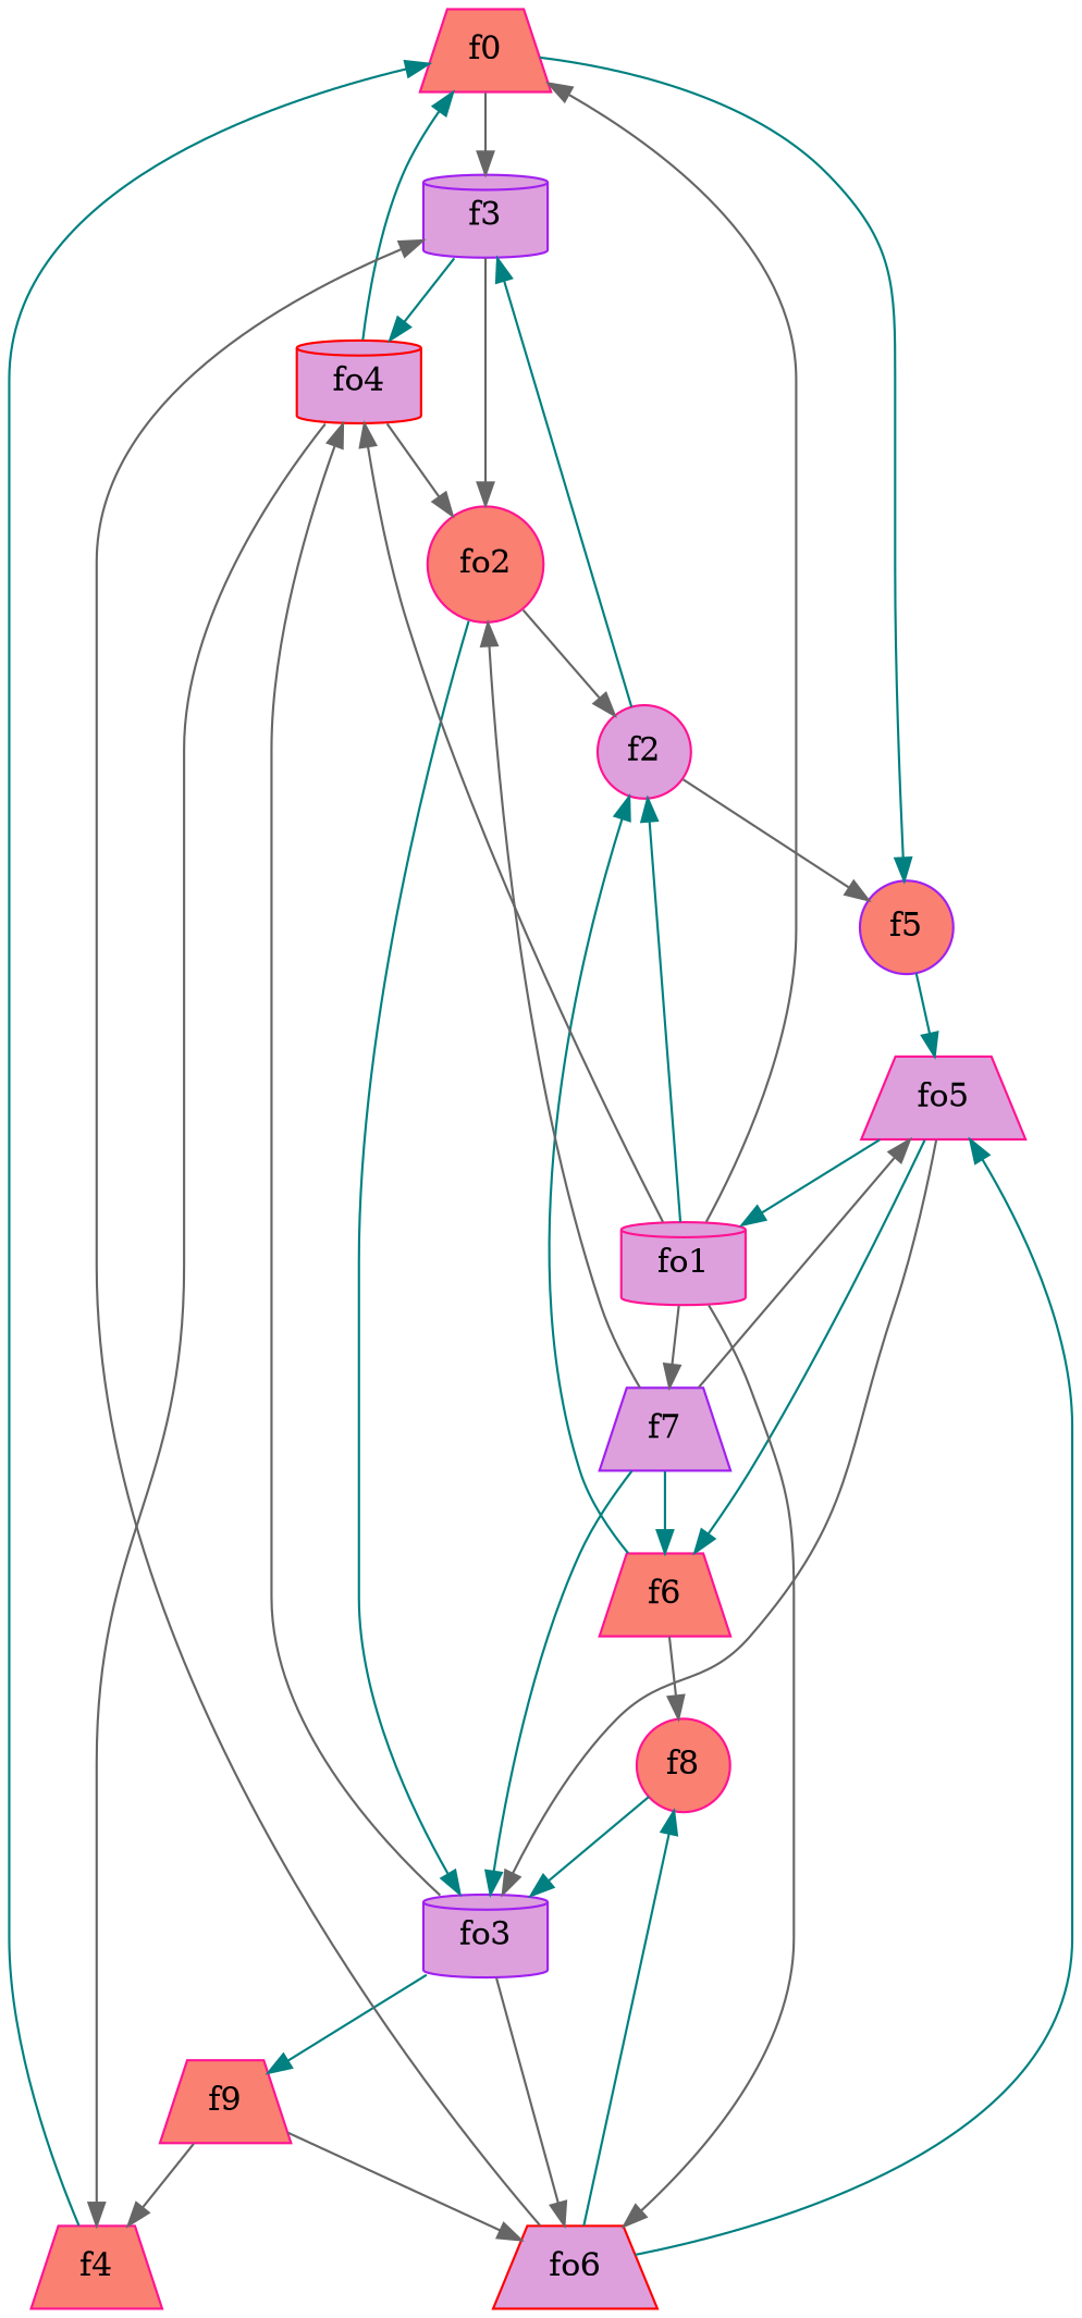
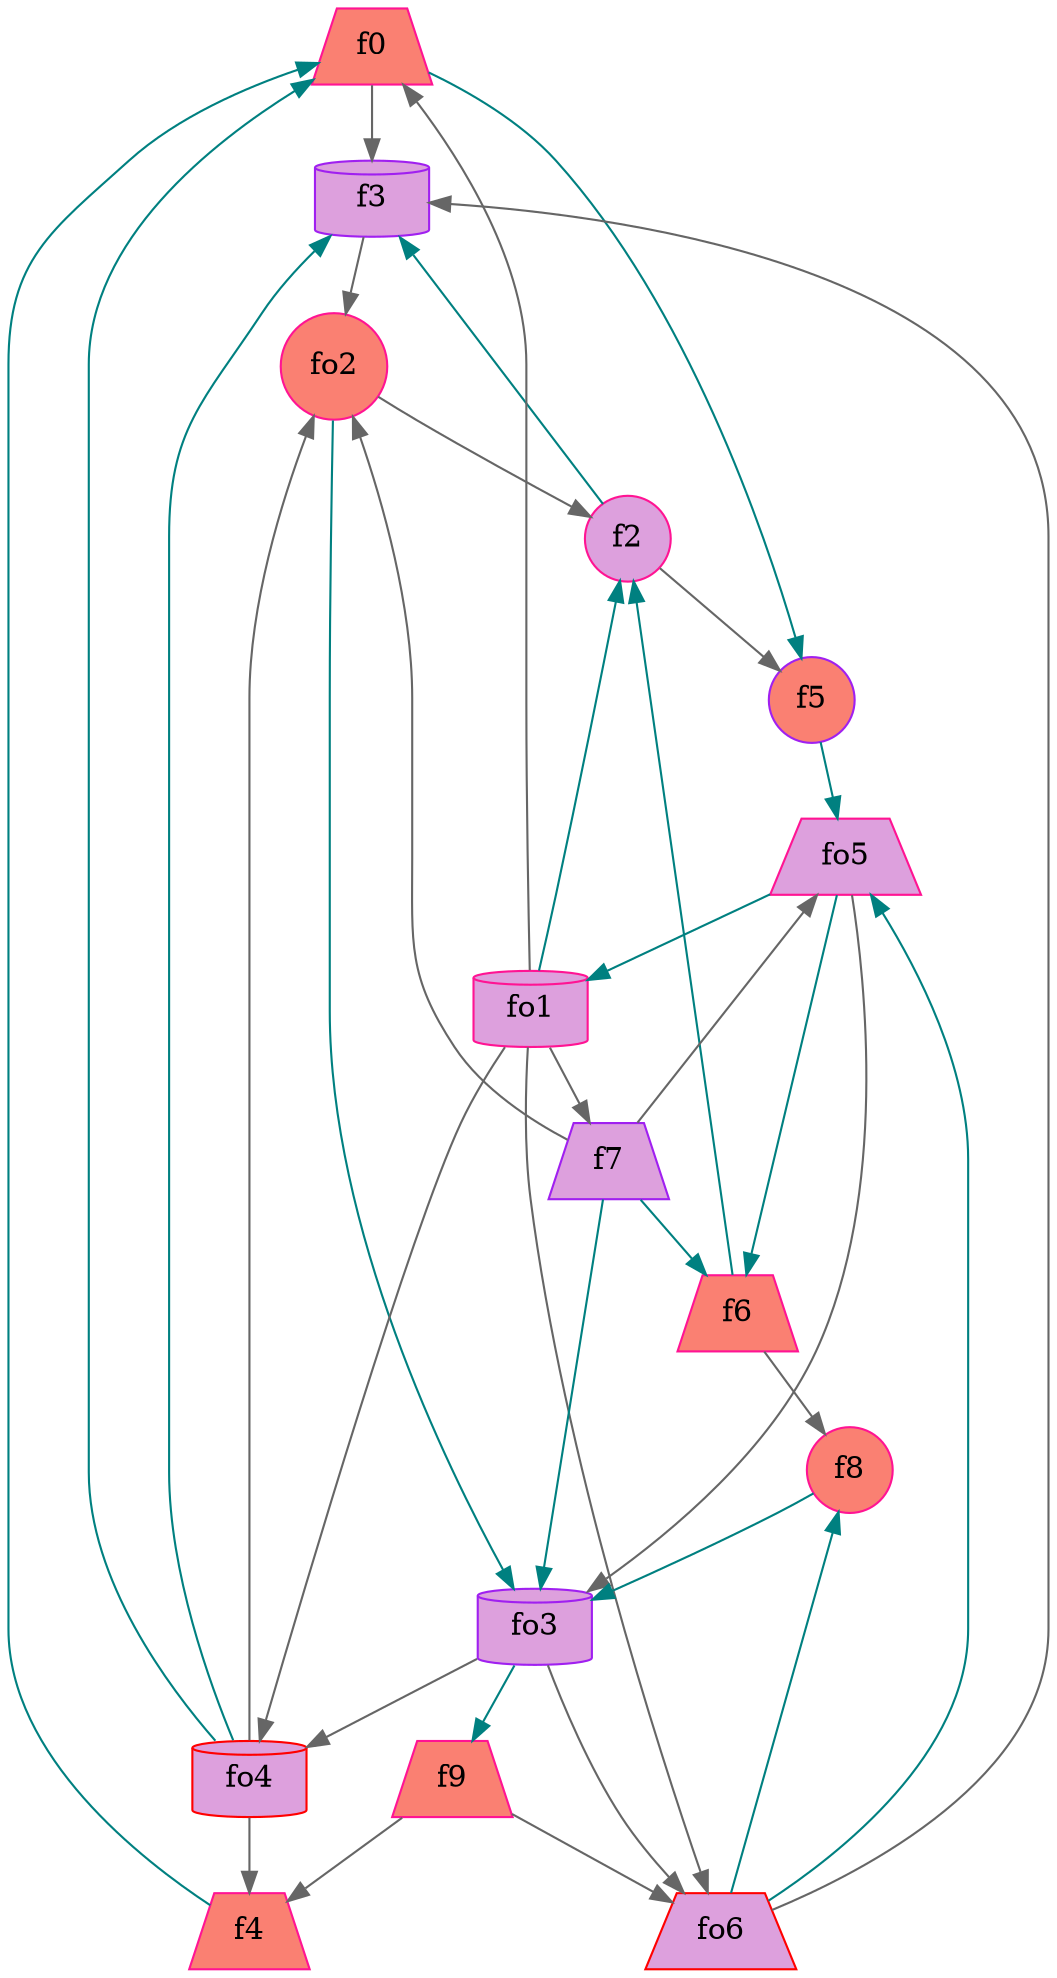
  strict digraph {
    node [color=deeppink fillcolor=plum shape=trapezium style=filled]
    edge [color=gray40 weight=2]
    n1 [fillcolor=salmon label=f0]
    f3 [color=purple shape=cylinder]
    f5 [color=purple fillcolor=salmon shape=circle]
    fo4 [color=red shape=cylinder]
    fo2 [fillcolor=salmon shape=circle]
    fo5
    f2 [shape=circle]
    f4 [fillcolor=salmon]
    f6 [fillcolor=salmon]
    fo3 [color=purple shape=cylinder]
    fo1 [shape=cylinder]
    f8 [fillcolor=salmon shape=circle]
    f7 [color=purple]
    f9 [fillcolor=salmon]
    fo6 [color=red]
    n1 -> f3
    n1 -> f5 [color=teal]
-   f3 -> fo4 [color=teal]
+   fo4 -> f3 [color=teal]
    f3 -> fo2
    f5 -> fo5 [color=teal]
    fo4 -> n1 [color=teal]
    fo4 -> fo2
    fo4 -> f4
    fo2 -> f2
    fo2 -> fo3 [color=teal]
    fo5 -> f6 [color=teal]
    fo5 -> fo3
    fo5 -> fo1 [color=teal]
    f2 -> f3 [color=teal]
    f2 -> f5
    f4 -> n1 [color=teal]
    f6 -> f2 [color=teal]
    f6 -> f8
    fo3 -> fo4
    fo3 -> f9 [color=teal]
    fo3 -> fo6
    fo1 -> n1
    fo1 -> fo4
    fo1 -> f2 [color=teal]
    fo1 -> f7
    fo1 -> fo6
    f8 -> fo3 [color=teal]
    f7 -> fo2
    f7 -> fo5
    f7 -> f6 [color=teal]
    f7 -> fo3 [color=teal]
    f9 -> f4
    f9 -> fo6
    fo6 -> f3
    fo6 -> fo5 [color=teal]
    fo6 -> f8 [color=teal]
  }
